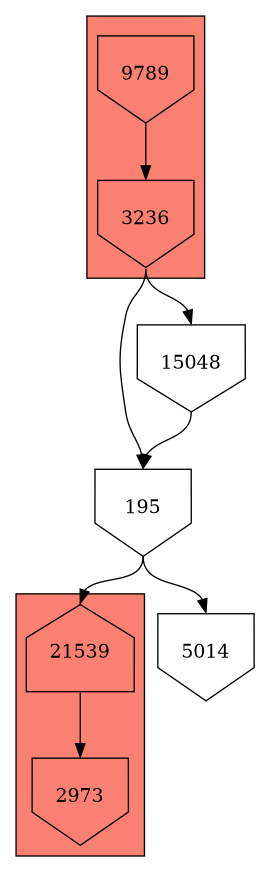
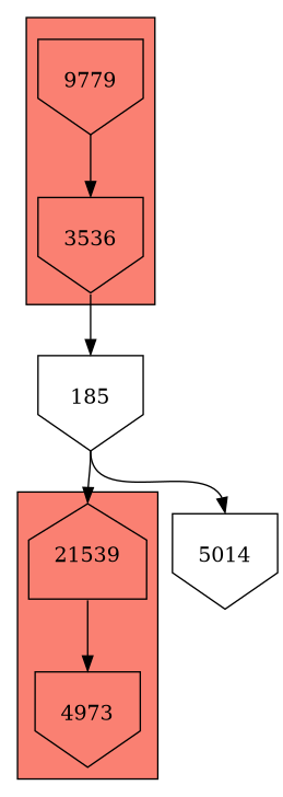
  digraph {
    node [shape=invhouse]
    edge [headport=n tailport=s]
-   9779 [height=1 width=1 label=9789]
-   3236 [height=1 width=1]
+   9779 [height=1 width=1]
+   3236 [height=1 width=1 label=3536]
    n3 [height=1 label=21539 shape=house width=1]
-   2973 [height=1 width=1]
-   195 [height=1 width=1]
-   15048 [height=1 width=1]
+   2973 [height=1 width=1 label=4973]
+   195 [height=1 width=1 label=185]
    n7 [height=1 label=5014 width=1]
    subgraph cluster_1 {
      fillcolor=salmon
      style=filled
      9779
      3236
    }
    subgraph cluster_2 {
      fillcolor=salmon
      style=filled
      n3
      2973
    }
    9779 -> 3236
    3236 -> 195
-   3236 -> 15048
    n3 -> 2973
    195 -> n3
    195 -> n7
-   15048 -> 195
  }
